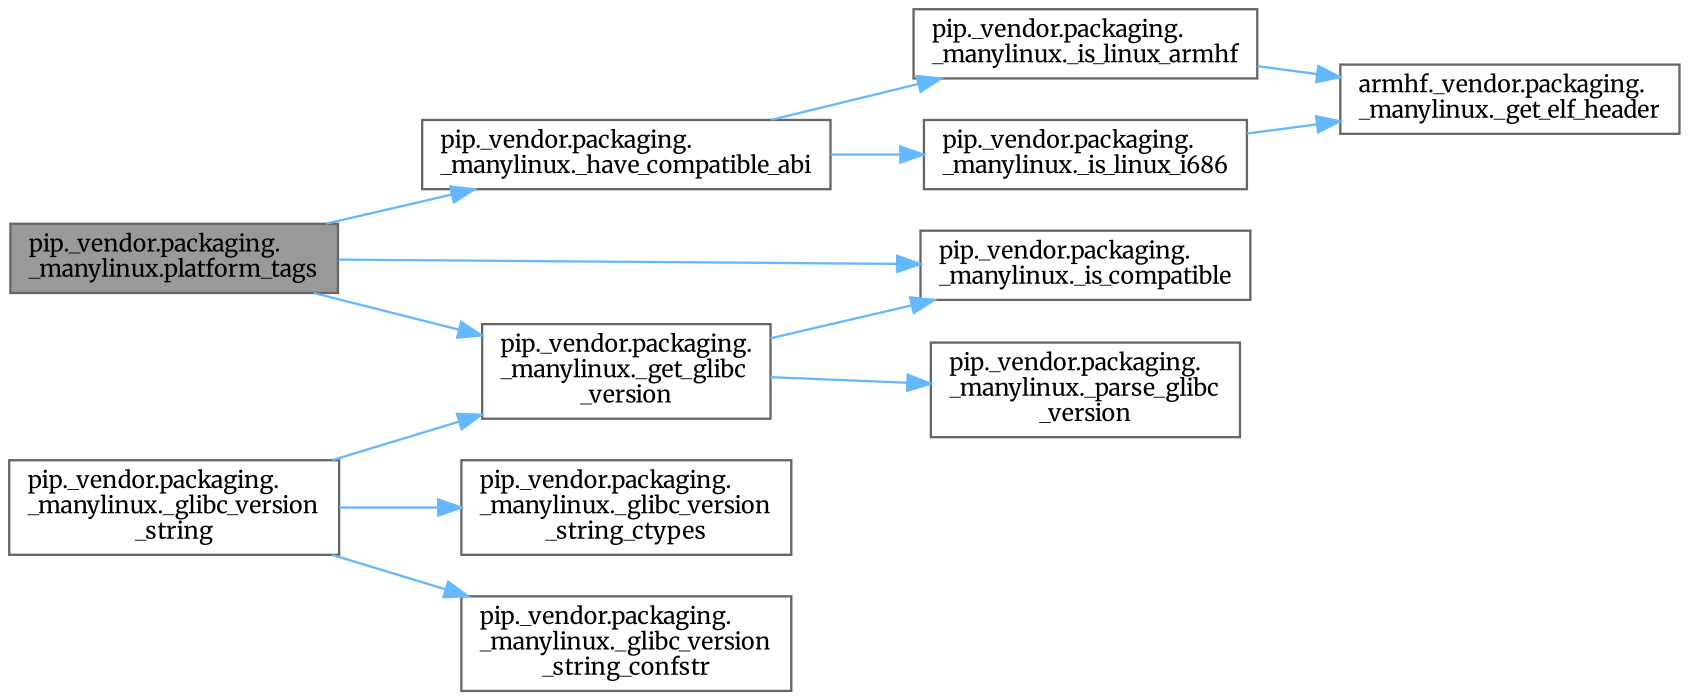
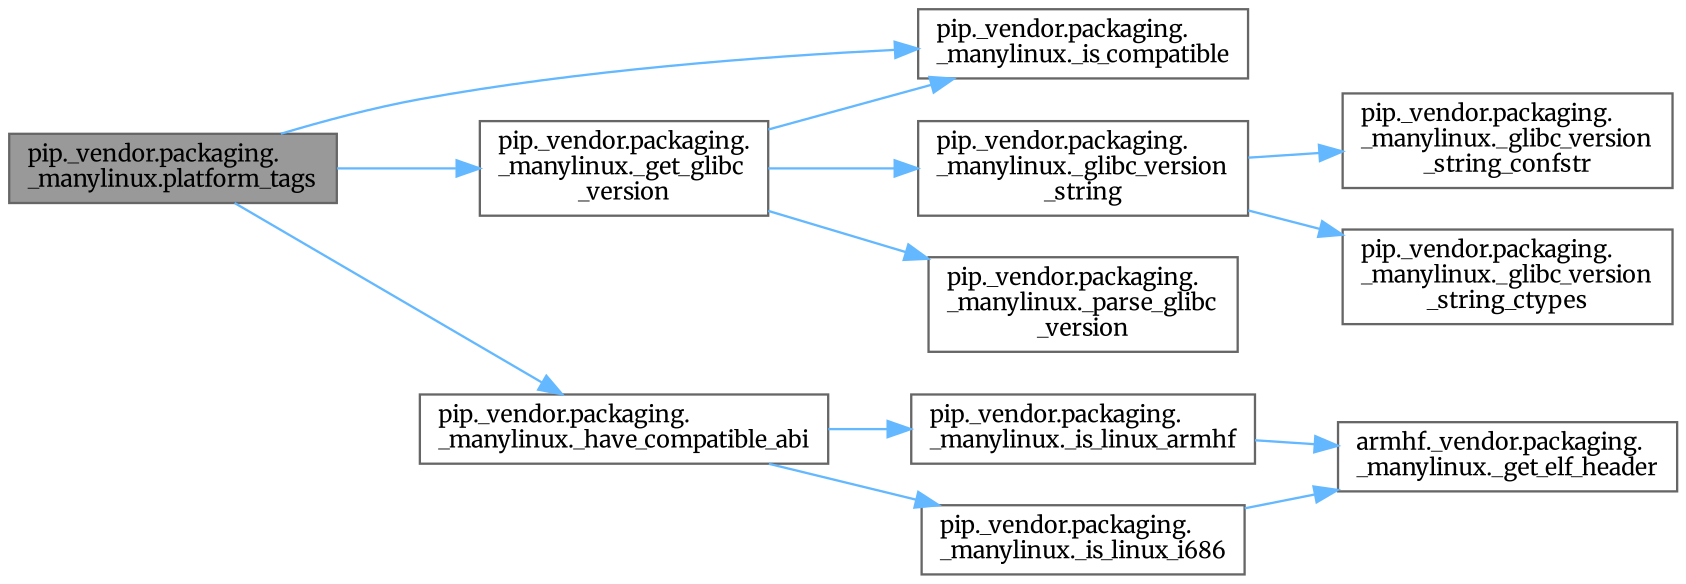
  digraph {
    fontname=Merriweather
    rankdir=LR
    node [color=grey40 fillcolor=white fontname=Merriweather fontsize=10 shape=box style=filled]
    edge [color=steelblue1 fontname=Merriweather fontsize=10 labelfontname=Helvetica labelfontsize=10 style=solid]
    n1 [color=gray40 fillcolor=grey60 fontcolor=black height=0.2 label="pip._vendor.packaging.\l_manylinux.platform_tags" width=0.4]
    n2 [height=0.2 label="pip._vendor.packaging.\l_manylinux._get_glibc\l_version" width=0.4]
    n3 [height=0.2 label="pip._vendor.packaging.\l_manylinux._have_compatible_abi" width=0.4]
    n4 [height=0.2 label="pip._vendor.packaging.\l_manylinux._is_compatible" width=0.4]
    n5 [height=0.2 label="pip._vendor.packaging.\l_manylinux._glibc_version\l_string" width=0.4]
    n6 [height=0.2 label="pip._vendor.packaging.\l_manylinux._parse_glibc\l_version" width=0.4]
    n7 [height=0.2 label="pip._vendor.packaging.\l_manylinux._is_linux_armhf" width=0.4]
    n8 [height=0.2 label="pip._vendor.packaging.\l_manylinux._is_linux_i686" width=0.4]
    n9 [height=0.2 label="pip._vendor.packaging.\l_manylinux._glibc_version\l_string_confstr" width=0.4]
    n10 [height=0.2 label="pip._vendor.packaging.\l_manylinux._glibc_version\l_string_ctypes" width=0.4]
    n11 [height=0.2 label="armhf._vendor.packaging.\l_manylinux._get_elf_header" width=0.4]
    n1 -> n2
    n1 -> n3
    n1 -> n4
    n2 -> n4
-   n5 -> n2
+   n2 -> n5
    n2 -> n6
    n3 -> n7
    n3 -> n8
    n5 -> n9
    n5 -> n10
    n7 -> n11
    n8 -> n11
  }
